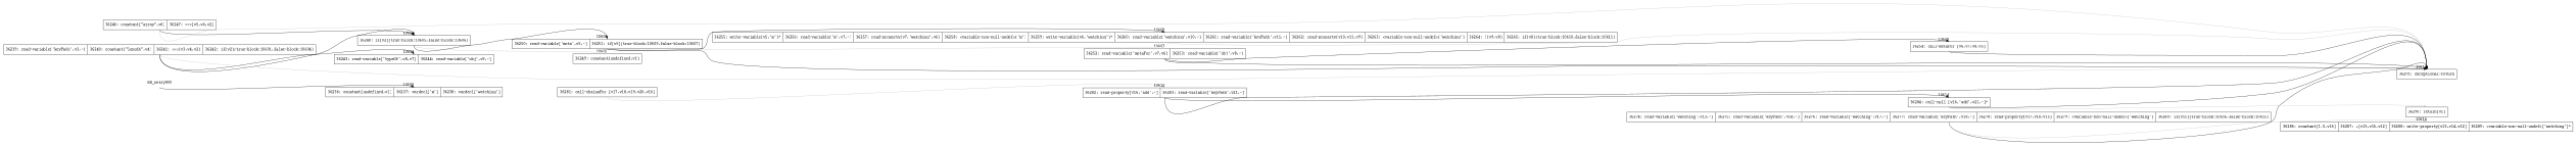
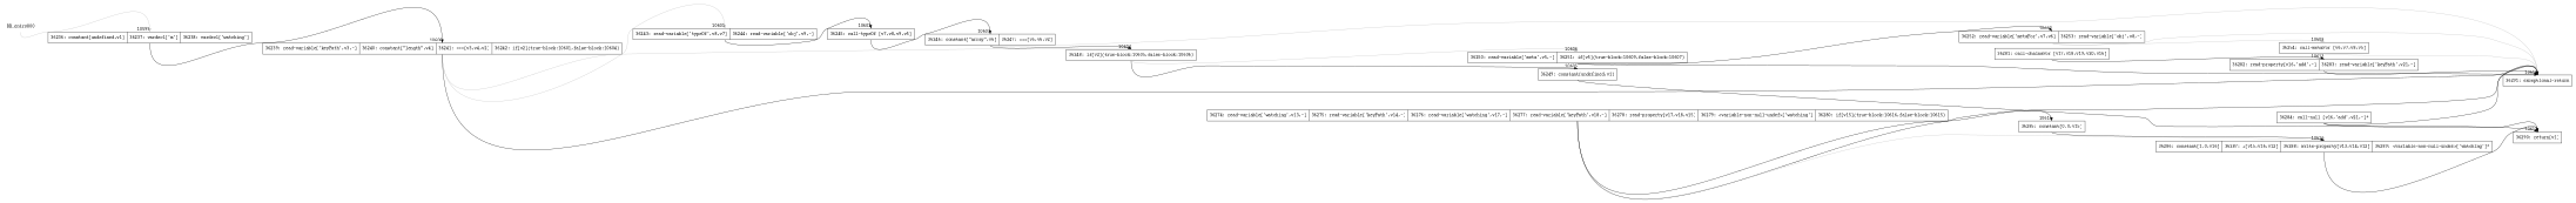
  digraph {
    fontname="Courier Prime"
    rankdir=LR
    node [fontname="Courier Prime" shape=record]
    edge [fontname="Courier Prime" headport=n tailport=s]
    n1 [label=BB_entry800 shape=none]
    n2 [label="{36236: constant[undefined,v1]|36237: vardecl['m']|36238: vardecl['watching']}"]
    n3 [label="{36239: read-variable['keyPath',v3,-]|36240: constant[\"length\",v4]|36241: ===[v3,v4,v2]|36242: if[v2](true-block:10601,false-block:10604)}"]
    n4 [label="{36248: if[v2](true-block:10605,false-block:10606)}"]
    n5 [label="{36243: read-variable['typeOf',v8,v7]|36244: read-variable['obj',v9,-]}"]
    n6 [label="{36291: exceptional-return}"]
    n7 [label="{36249: constant[undefined,v1]}"]
    n8 [label="{36250: read-variable['meta',v5,-]|36251: if[v5](true-block:10609,false-block:10607)}"]
+   n9 [label="{36245: call-typeOf [v7,v8,v9,v5]}"]
    n10 [label="{36290: return[v1]}"]
-   n11 [label="{36255: write-variable[v5,'m']*|36256: read-variable['m',v7,-]|36257: read-property[v7,'watching',v6]|36258: \<variable-non-null-undef\>['m']|36259: write-variable[v6,'watching']*|36260: read-variable['watching',v10,-]|36261: read-variable['keyPath',v11,-]|36262: read-property[v10,v11,v9]|36263: \<variable-non-null-undef\>['watching']|36264: ![v9,v8]|36265: if[v8](true-block:10610,false-block:10611)}"]
    n12 [label="{36252: read-variable['metaFor',v7,v6]|36253: read-variable['obj',v8,-]}"]
    n13 [label="{36246: constant[\"array\",v6]|36247: ===[v5,v6,v2]}"]
    n14 [label="{36254: call-metaFor [v6,v7,v8,v5]}"]
    n15 [label="{36274: read-variable['watching',v13,-]|36275: read-variable['keyPath',v14,-]|36276: read-variable['watching',v17,-]|36277: read-variable['keyPath',v18,-]|36278: read-property[v17,v18,v15]|36279: \<variable-non-null-undef\>['watching']|36280: if[v15](true-block:10616,false-block:10615)}"]
    n16 [label="{36286: constant[1.0,v16]|36287: +[v15,v16,v12]|36288: write-property[v13,v14,v12]|36289: \<variable-non-null-undef\>['watching']*}"]
+   n17 [label="{36285: constant[0.0,v15]}"]
    n18 [label="{36281: call-chainsFor [v17,v18,v19,v20,v16]}"]
    n19 [label="{36282: read-property[v16,'add',-]|36283: read-variable['keyPath',v21,-]}"]
    n20 [label="{36284: call-null [v16,'add',v21,-]*}"]
-   n1 -> n2 [headlabel="    10599"]
-   n3 -> n4 [headlabel="      10604"]
-   n3 -> n5 [headlabel="      10601"]
-   n3 -> n6 [color=gray headlabel="      10618"]
-   n4 -> n7 [headlabel="      10605" color=gray]
-   n4 -> n8 [headlabel="      10606"]
+   n1 -> n2 [headlabel="    10599" color=gray]
+   n2 -> n3 [headlabel="      10600"]
+   n3 -> n4 [headlabel="      10604" color=gray]
+   n3 -> n5 [headlabel="      10601" color=gray]
+   n3 -> n6 [color=black headlabel="      10618"]
+   n4 -> n7 [headlabel="      10605"]
+   n4 -> n8 [headlabel="      10606" color=gray]
+   n5 -> n9 [headlabel="      10602"]
+   n7 -> n10 [headlabel="      10617"]
    n8 -> n6 [color=black]
-   n8 -> n11 [headlabel="      10609"]
-   n8 -> n12 [headlabel="      10607" color=gray]
-   n11 -> n6 [color=gray]
-   n12 -> n6 [color=black]
-   n12 -> n14 [headlabel="      10608"]
+   n8 -> n12 [headlabel="      10607"]
+   n9 -> n13 [headlabel="      10603"]
+   n12 -> n6 [color=gray]
+   n12 -> n14 [headlabel="      10608" color=gray]
    n13 -> n4
    n13 -> n6 [color=gray]
-   n14 -> n6 [color=black]
+   n14 -> n6 [color=gray]
    n15 -> n6 [color=black]
    n15 -> n16 [color=gray headlabel="      10616"]
-   n18 -> n19 [headlabel="      10613" color=gray]
+   n15 -> n17 [headlabel="      10615"]
+   n16 -> n10
+   n17 -> n16
+   n18 -> n19 [headlabel="      10613"]
    n19 -> n6 [color=black]
-   n19 -> n20 [headlabel="      10614"]
    n20 -> n6 [color=black]
-   n20 -> n10 [color=gray]
+   n20 -> n10
  }
